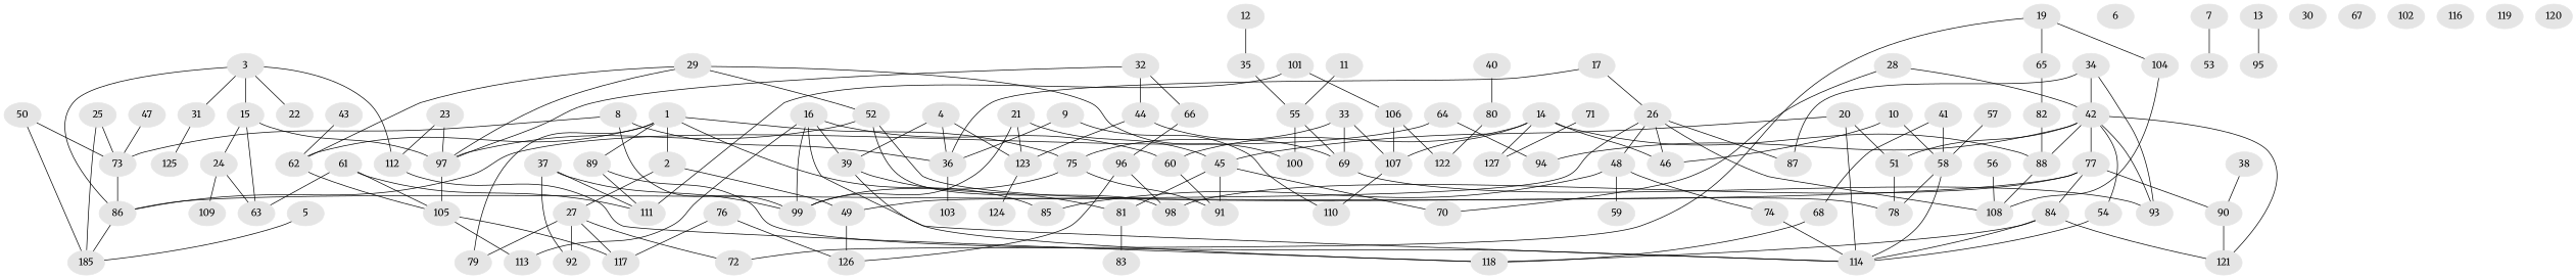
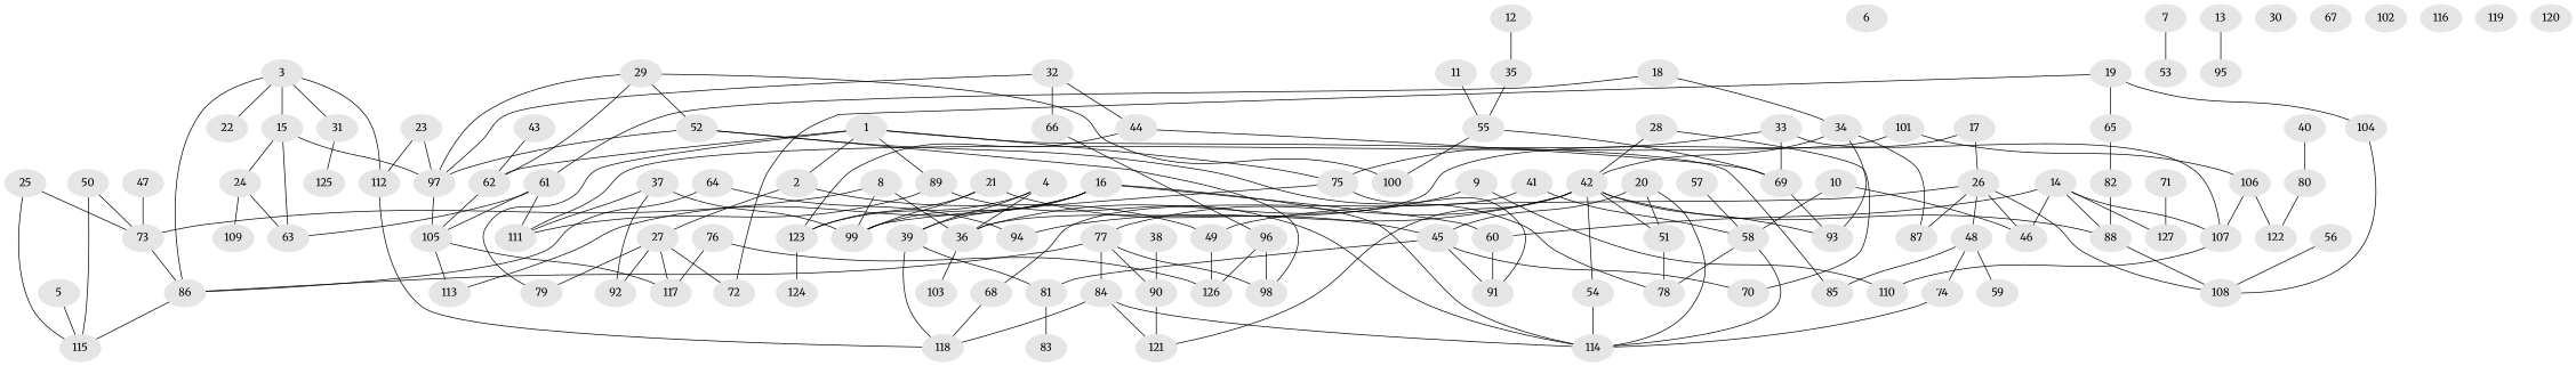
  graph {
    fontname=Merriweather
    node [color=gray90 fontname=Merriweather style=filled]
    edge [fontname=Merriweather]
    1
    2
    62
    75
    79
    85
    89
    27
    49
    105
    99
    91
    114
    111
    72
    92
    117
    126
    3
    15
    22
    31
    86
    112
    24
    63
    97
    125
-   115 [label=185]
+   115
    118
    4
    36
    39
    123
    103
    81
    124
    5
    6
    7
    53
    8
    73
    9
    110
    10
    46
    58
    78
    11
    55
    100
    69
    12
    35
    13
    95
    14
    60
    88
    107
    127
    108
    109
    16
    113
    17
    26
    48
    87
+   18
    34
    61
    42
    93
    19
    65
    104
    82
    20
    45
    51
    70
    21
    23
    25
    59
    74
    28
    54
    77
    94
    121
    29
    52
    98
    30
    32
    44
    66
    96
    33
    37
    38
    90
    83
    40
    80
    122
    41
    68
    84
    43
    47
    50
    56
    57
    64
    67
    71
    76
    101
    106
    102
    116
    119
    120
    1 -- 2
    1 -- 62
    1 -- 75
    1 -- 79
    1 -- 85
    1 -- 89
    2 -- 27
    2 -- 49
    62 -- 105
    75 -- 99
    75 -- 91
    89 -- 114
    89 -- 111
    27 -- 79
    27 -- 72
    27 -- 92
    27 -- 117
    49 -- 126
    105 -- 117
    105 -- 113
    3 -- 15
    3 -- 22
    3 -- 31
    3 -- 86
    3 -- 112
    15 -- 24
    15 -- 63
    15 -- 97
    31 -- 125
    86 -- 115
    112 -- 118
    24 -- 63
    24 -- 109
    97 -- 105
    4 -- 36
    4 -- 39
    4 -- 123
    36 -- 103
    39 -- 118
    39 -- 81
    123 -- 124
    81 -- 83
    5 -- 115
    7 -- 53
    8 -- 99
    8 -- 36
    8 -- 73
    73 -- 86
    9 -- 36
    9 -- 110
    10 -- 46
    10 -- 58
    58 -- 114
    58 -- 78
    11 -- 55
    55 -- 100
    55 -- 69
    69 -- 93
    12 -- 35
    35 -- 55
    13 -- 95
    14 -- 46
    14 -- 60
    14 -- 88
    14 -- 107
    14 -- 127
    60 -- 91
    88 -- 108
    107 -- 110
    16 -- 99
    16 -- 114
    16 -- 39
    16 -- 60
    16 -- 113
    17 -- 36
    17 -- 26
    26 -- 49
    26 -- 46
    26 -- 108
    26 -- 48
    26 -- 87
    48 -- 85
    48 -- 59
    48 -- 74
+   18 -- 34
+   18 -- 61
    34 -- 87
    34 -- 42
    34 -- 93
    61 -- 105
    61 -- 111
    61 -- 63
    42 -- 88
    42 -- 93
    42 -- 51
    42 -- 54
    42 -- 77
    42 -- 94
    42 -- 121
    19 -- 72
    19 -- 65
    19 -- 104
    65 -- 82
    104 -- 108
    82 -- 88
    20 -- 114
    20 -- 45
    20 -- 51
    45 -- 91
    45 -- 81
    45 -- 70
    51 -- 78
    21 -- 99
    21 -- 123
    21 -- 45
    23 -- 112
    23 -- 97
    25 -- 115
    25 -- 73
    74 -- 114
    28 -- 42
    28 -- 70
    54 -- 114
    77 -- 86
    77 -- 98
    77 -- 90
    77 -- 84
    29 -- 62
    29 -- 97
    29 -- 100
    29 -- 52
    52 -- 97
    52 -- 78
    52 -- 98
    32 -- 97
    32 -- 44
    32 -- 66
    44 -- 123
    44 -- 69
    66 -- 96
    96 -- 126
    96 -- 98
    33 -- 75
    33 -- 69
    33 -- 107
    37 -- 99
    37 -- 111
    37 -- 92
    38 -- 90
    90 -- 121
    40 -- 80
    80 -- 122
    41 -- 58
    41 -- 68
    68 -- 118
    84 -- 114
    84 -- 118
    84 -- 121
    43 -- 62
    47 -- 73
    50 -- 115
    50 -- 73
    56 -- 108
    57 -- 58
    64 -- 86
    64 -- 94
    71 -- 127
    76 -- 117
    76 -- 126
    101 -- 111
    101 -- 106
    106 -- 107
    106 -- 122
  }
